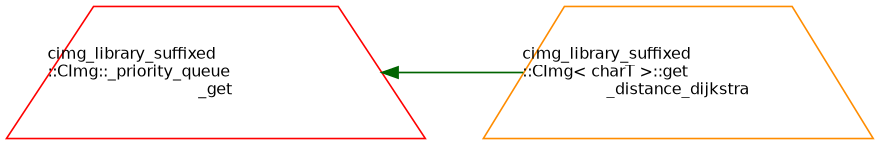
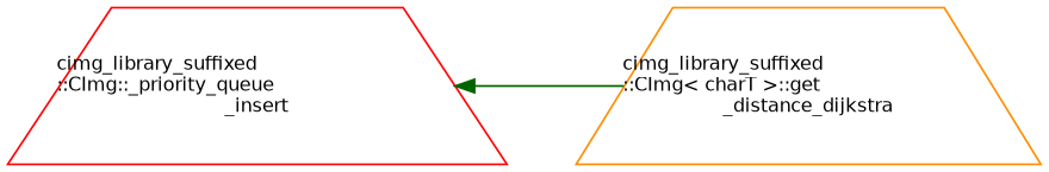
  digraph {
    rankdir=LR
    node [fillcolor=white fontname=Helvetica fontsize=10 shape=trapezium style=filled]
-   n1 [color=red fontcolor=black height=0.2 label="cimg_library_suffixed\l::CImg::_priority_queue\l_get" width=0.4]
+   n1 [color=red fontcolor=black height=0.2 label="cimg_library_suffixed\l::CImg::_priority_queue\l_insert" width=0.4]
    n2 [color=darkorange height=0.2 label="cimg_library_suffixed\l::CImg\< charT \>::get\l_distance_dijkstra" width=0.4]
    n1 -> n2 [color=darkgreen dir=back fontname=Helvetica fontsize=10 labelfontname=Helvetica labelfontsize=10 style=solid]
  }
